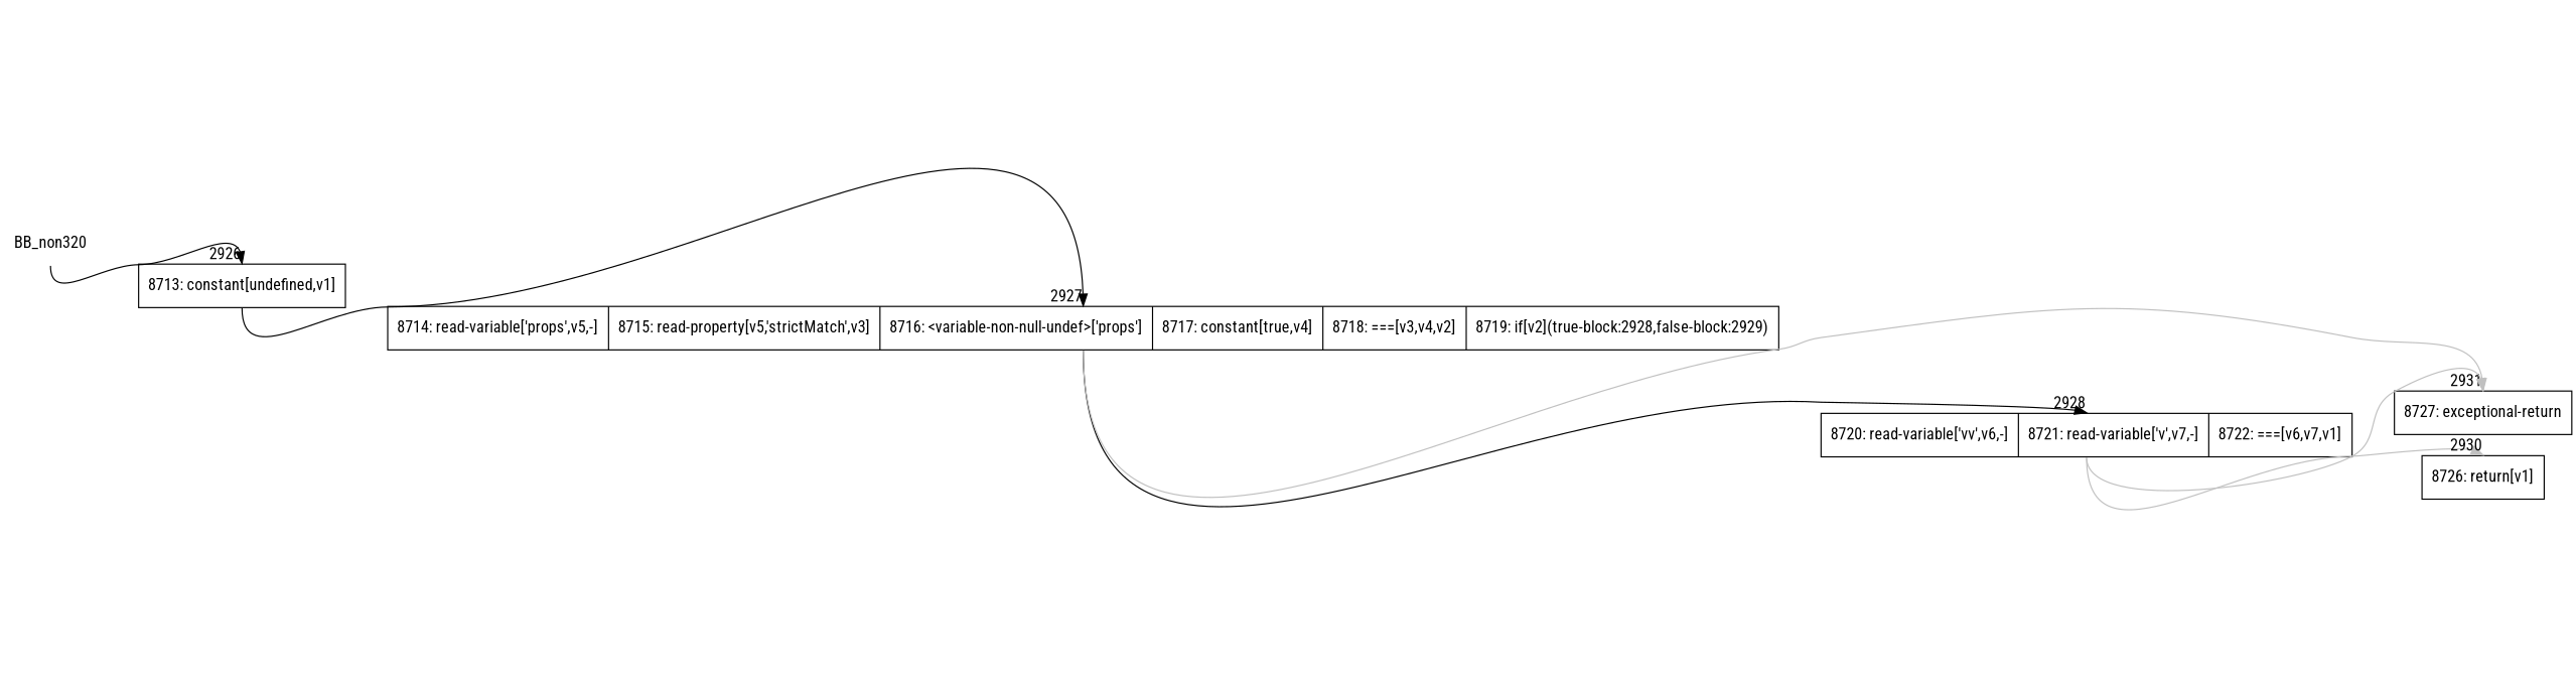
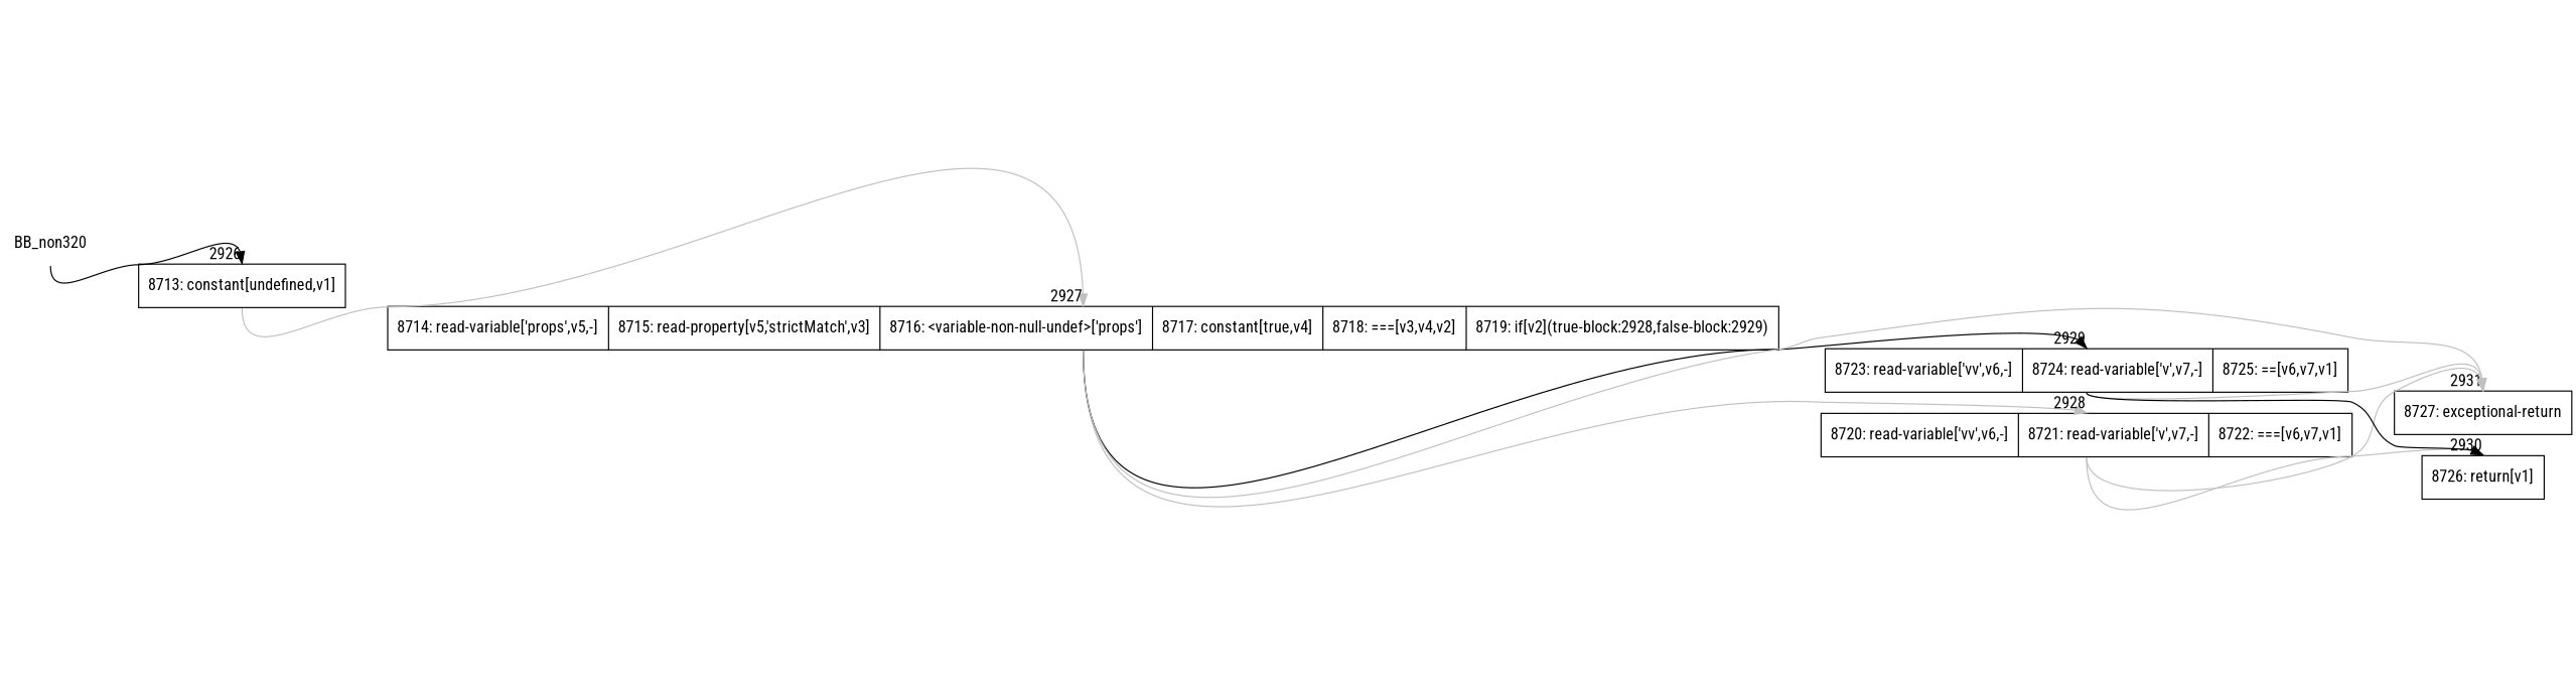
  digraph {
    fontname="Roboto Condensed"
    rankdir=LR
    node [fontname="Roboto Condensed" shape=record]
    edge [fontname="Roboto Condensed" headport=n tailport=s]
    n1 [label=BB_non320 shape=none]
    n2 [label="{8713: constant[undefined,v1]}"]
    n3 [label="{8714: read-variable['props',v5,-]|8715: read-property[v5,'strictMatch',v3]|8716: \<variable-non-null-undef\>['props']|8717: constant[true,v4]|8718: ===[v3,v4,v2]|8719: if[v2](true-block:2928,false-block:2929)}"]
    n4 [label="{8720: read-variable['vv',v6,-]|8721: read-variable['v',v7,-]|8722: ===[v6,v7,v1]}"]
+   n5 [label="{8723: read-variable['vv',v6,-]|8724: read-variable['v',v7,-]|8725: ==[v6,v7,v1]}"]
    n6 [label="{8727: exceptional-return}"]
    n7 [label="{8726: return[v1]}"]
    n1 -> n2 [headlabel="    2926"]
-   n2 -> n3 [headlabel="      2927"]
-   n3 -> n4 [headlabel="      2928"]
+   n2 -> n3 [headlabel="      2927" color=gray]
+   n3 -> n4 [headlabel="      2928" color=gray]
+   n3 -> n5 [headlabel="      2929"]
    n3 -> n6 [color=gray headlabel="      2931"]
    n4 -> n6 [color=gray]
    n4 -> n7 [color=gray headlabel="      2930"]
+   n5 -> n6 [color=gray]
+   n5 -> n7
  }
